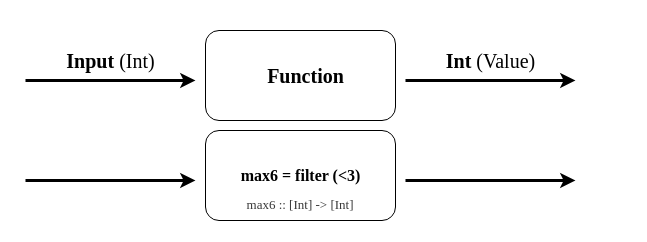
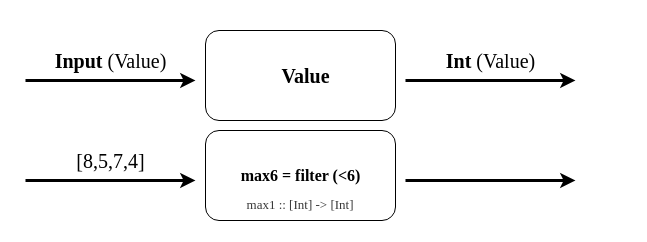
  <mxCell id="0" />
  <mxCell id="1" parent="0" />
  <mxCell id="2" value="" style="rounded=1;whiteSpace=wrap;html=1;fontSize=24;spacing=2;" parent="1" vertex="1"><mxGeometry x="205" y="30" width="190" height="90" as="geometry" /></mxCell>
- <mxCell id="3" value="&lt;div style=&quot;font-size: 20px;&quot;&gt;&lt;font style=&quot;font-size: 20px;&quot; data-font-src=&quot;https://fonts.googleapis.com/css?family=Montserrat&quot;&gt;&lt;b style=&quot;font-size: 20px;&quot;&gt;Input &lt;/b&gt;&lt;span style=&quot;font-size: 20px;&quot;&gt;(Int)&lt;/span&gt;&lt;/font&gt;&lt;/div&gt;" style="text;html=1;align=center;verticalAlign=middle;resizable=0;points=[];autosize=1;strokeColor=none;fillColor=none;fontSize=20;fontFamily=Roboto Mono;fontSource=https%3A%2F%2Ffonts.googleapis.com%2Fcss%3Ffamily%3DRoboto%2BMono;" parent="1" vertex="1"><mxGeometry x="20" y="40" width="180" height="40" as="geometry" /></mxCell>
+ <mxCell id="3" value="&lt;div style=&quot;font-size: 20px;&quot;&gt;&lt;font style=&quot;font-size: 20px;&quot; data-font-src=&quot;https://fonts.googleapis.com/css?family=Montserrat&quot;&gt;&lt;b style=&quot;font-size: 20px;&quot;&gt;Input &lt;/b&gt;&lt;span style=&quot;font-size: 20px;&quot;&gt;(Value)&lt;/span&gt;&lt;/font&gt;&lt;/div&gt;" style="text;html=1;align=center;verticalAlign=middle;resizable=0;points=[];autosize=1;strokeColor=none;fillColor=none;fontSize=20;fontFamily=Roboto Mono;fontSource=https%3A%2F%2Ffonts.googleapis.com%2Fcss%3Ffamily%3DRoboto%2BMono;" parent="1" vertex="1"><mxGeometry x="20" y="40" width="180" height="40" as="geometry" /></mxCell>
  <mxCell id="4" value="" style="endArrow=classic;html=1;rounded=0;fontFamily=Verdana;fontSize=18;strokeWidth=3;" parent="1" edge="1"><mxGeometry width="50" height="50" relative="1" as="geometry"><mxPoint x="25" y="80" as="sourcePoint" /><mxPoint x="195" y="80" as="targetPoint" /></mxGeometry></mxCell>
  <mxCell id="5" value="&lt;blockquote&gt;&lt;div style=&quot;font-size: 20px;&quot;&gt;&lt;font style=&quot;font-size: 20px;&quot; data-font-src=&quot;https://fonts.googleapis.com/css?family=Montserrat&quot;&gt;&lt;b style=&quot;font-size: 20px;&quot;&gt;Int &lt;/b&gt;&lt;span style=&quot;font-size: 20px;&quot;&gt;(Value)&lt;/span&gt;&lt;/font&gt;&lt;/div&gt;&lt;/blockquote&gt;" style="text;html=1;align=center;verticalAlign=middle;resizable=0;points=[];autosize=1;strokeColor=none;fillColor=none;fontSize=20;fontFamily=Roboto Mono;fontSource=https%3A%2F%2Ffonts.googleapis.com%2Fcss%3Ffamily%3DRoboto%2BMono;" parent="1" vertex="1"><mxGeometry x="355" y="20" width="270" height="80" as="geometry" /></mxCell>
  <mxCell id="6" value="" style="endArrow=classic;html=1;rounded=0;fontFamily=Verdana;fontSize=18;strokeWidth=3;" parent="1" edge="1"><mxGeometry width="50" height="50" relative="1" as="geometry"><mxPoint x="405" y="80" as="sourcePoint" /><mxPoint x="575" y="80" as="targetPoint" /></mxGeometry></mxCell>
- <mxCell id="7" value="Function" style="text;html=1;align=center;verticalAlign=middle;resizable=0;points=[];autosize=1;strokeColor=none;fillColor=none;fontSize=20;fontFamily=Roboto Mono;fontStyle=1" parent="1" vertex="1"><mxGeometry x="245" y="55" width="120" height="40" as="geometry" /></mxCell>
+ <mxCell id="7" value="Value" style="text;html=1;align=center;verticalAlign=middle;resizable=0;points=[];autosize=1;strokeColor=none;fillColor=none;fontSize=20;fontFamily=Roboto Mono;fontStyle=1" parent="1" vertex="1"><mxGeometry x="245" y="55" width="120" height="40" as="geometry" /></mxCell>
  <mxCell id="8" value="" style="rounded=1;whiteSpace=wrap;html=1;fontSize=24;spacing=2;" vertex="1" parent="1"><mxGeometry x="205" y="130" width="190" height="90" as="geometry" /></mxCell>
+ <mxCell id="9" value="[8,5,7,4]" style="text;html=1;align=center;verticalAlign=middle;resizable=0;points=[];autosize=1;strokeColor=none;fillColor=none;fontSize=20;fontFamily=Roboto Mono;fontSource=https%3A%2F%2Ffonts.googleapis.com%2Fcss%3Ffamily%3DRoboto%2BMono;" vertex="1" parent="1"><mxGeometry x="45" y="140" width="130" height="40" as="geometry" /></mxCell>
  <mxCell id="10" value="" style="endArrow=classic;html=1;rounded=0;fontFamily=Verdana;fontSize=18;strokeWidth=3;" edge="1" parent="1"><mxGeometry width="50" height="50" relative="1" as="geometry"><mxPoint x="25" y="180" as="sourcePoint" /><mxPoint x="195" y="180" as="targetPoint" /></mxGeometry></mxCell>
  <mxCell id="11" value="" style="endArrow=classic;html=1;rounded=0;fontFamily=Verdana;fontSize=18;strokeWidth=3;" edge="1" parent="1"><mxGeometry width="50" height="50" relative="1" as="geometry"><mxPoint x="405" y="180" as="sourcePoint" /><mxPoint x="575" y="180" as="targetPoint" /></mxGeometry></mxCell>
- <mxCell id="12" value="max6 = filter (&amp;lt;3)" style="text;html=1;align=center;verticalAlign=middle;resizable=0;points=[];autosize=1;strokeColor=none;fillColor=none;fontSize=16;fontFamily=Roboto Mono;fontStyle=1" vertex="1" parent="1"><mxGeometry x="200" y="160" width="200" height="30" as="geometry" /></mxCell>
- <mxCell id="13" value="&lt;div align=&quot;center&quot;&gt;max6 :: [Int] -&amp;gt; [Int]&lt;/div&gt;" style="text;whiteSpace=wrap;html=1;fontSize=13;fontFamily=Roboto Mono;fontColor=#383838;align=center;" vertex="1" parent="1"><mxGeometry x="205" y="190" width="190" height="30" as="geometry" /></mxCell>
+ <mxCell id="12" value="max6 = filter (&amp;lt;6)" style="text;html=1;align=center;verticalAlign=middle;resizable=0;points=[];autosize=1;strokeColor=none;fillColor=none;fontSize=16;fontFamily=Roboto Mono;fontStyle=1" vertex="1" parent="1"><mxGeometry x="200" y="160" width="200" height="30" as="geometry" /></mxCell>
+ <mxCell id="13" value="&lt;div align=&quot;center&quot;&gt;max1 :: [Int] -&amp;gt; [Int]&lt;/div&gt;" style="text;whiteSpace=wrap;html=1;fontSize=13;fontFamily=Roboto Mono;fontColor=#383838;align=center;" vertex="1" parent="1"><mxGeometry x="205" y="190" width="190" height="30" as="geometry" /></mxCell>
